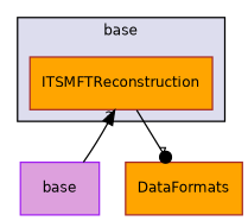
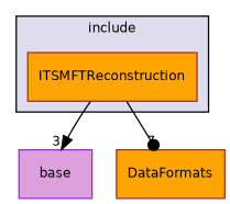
  digraph {
    compound=true
    node [color=brown fillcolor=orange fontname=Helvetica fontsize=10 shape=box style=filled]
    edge [labeldistance=1.5 labelfontname=Helvetica labelfontsize=10]
    n1 [label=ITSMFTReconstruction pencolor=black]
    n2 [color=purple fillcolor=plum label=base]
    n3 [label=DataFormats]
    subgraph cluster_1 {
      bgcolor="#ddddee"
      fontname=Helvetica
      fontsize=10
-     label=base
+     label=include
      pencolor=black
      n1
    }
-   n2 -> n1 [arrowhead=normal headlabel=3]
+   n1 -> n2 [arrowhead=normal headlabel=3]
    n1 -> n3 [arrowhead=dot headlabel=7]
  }
